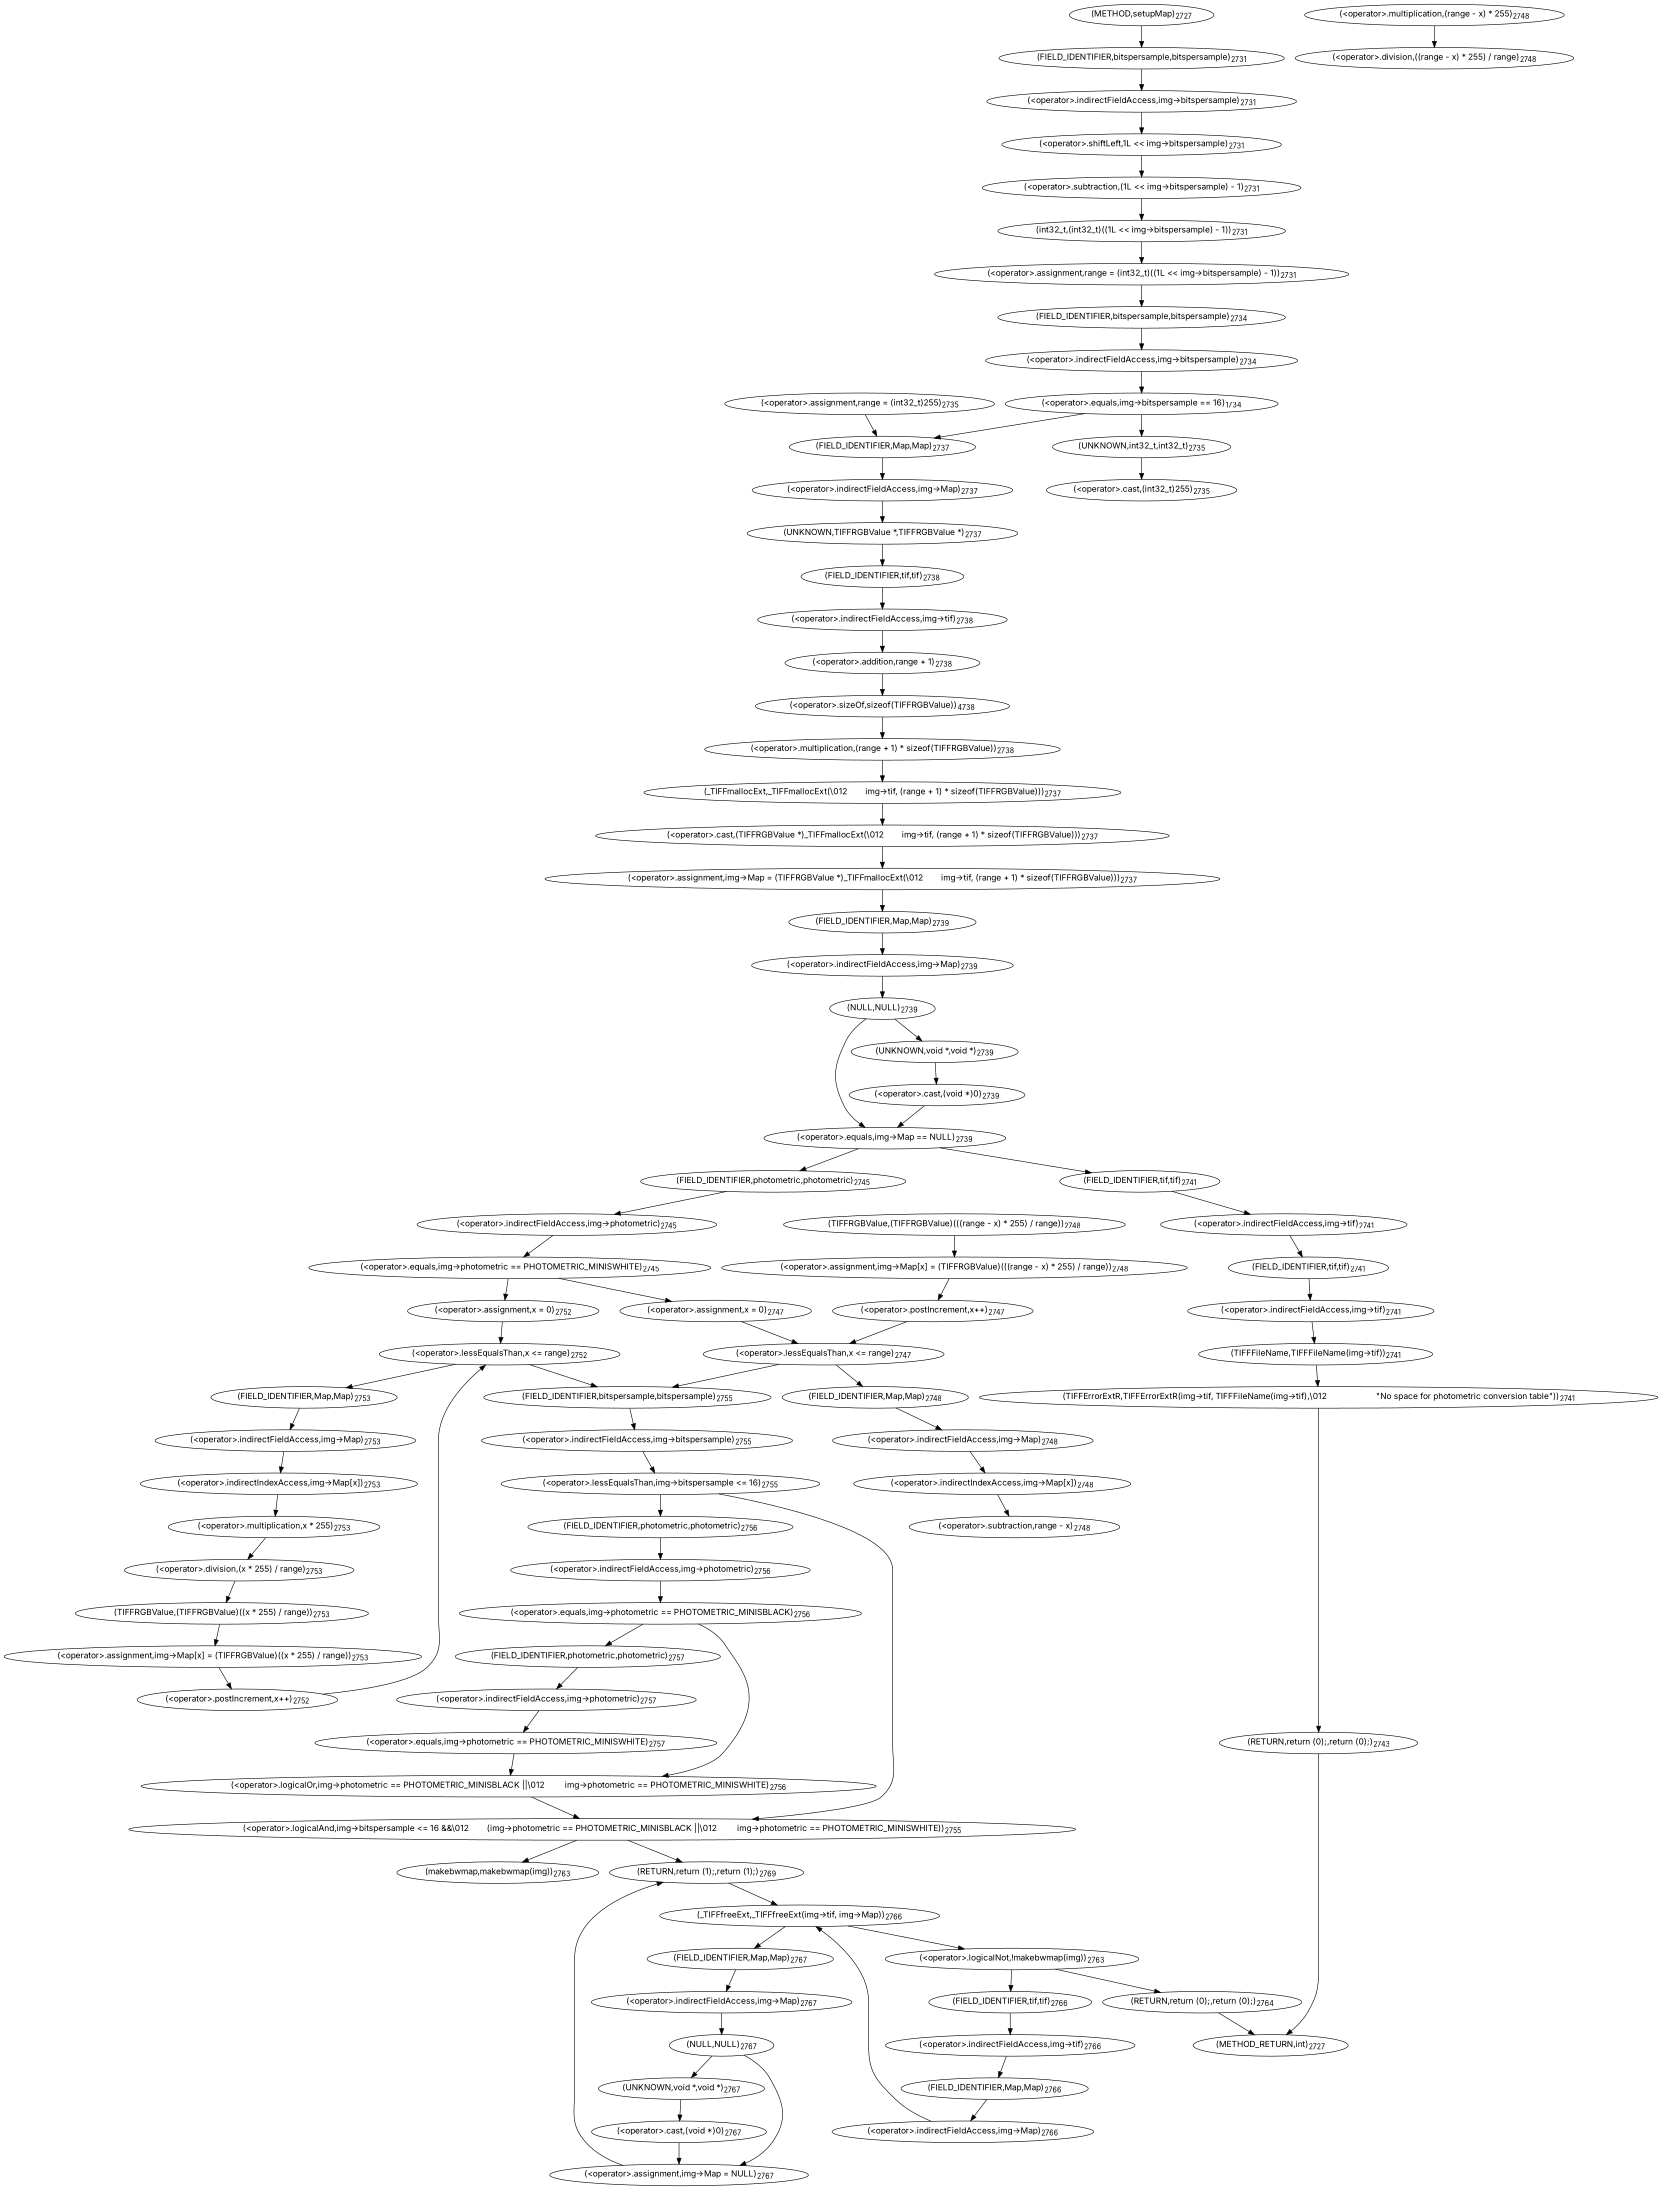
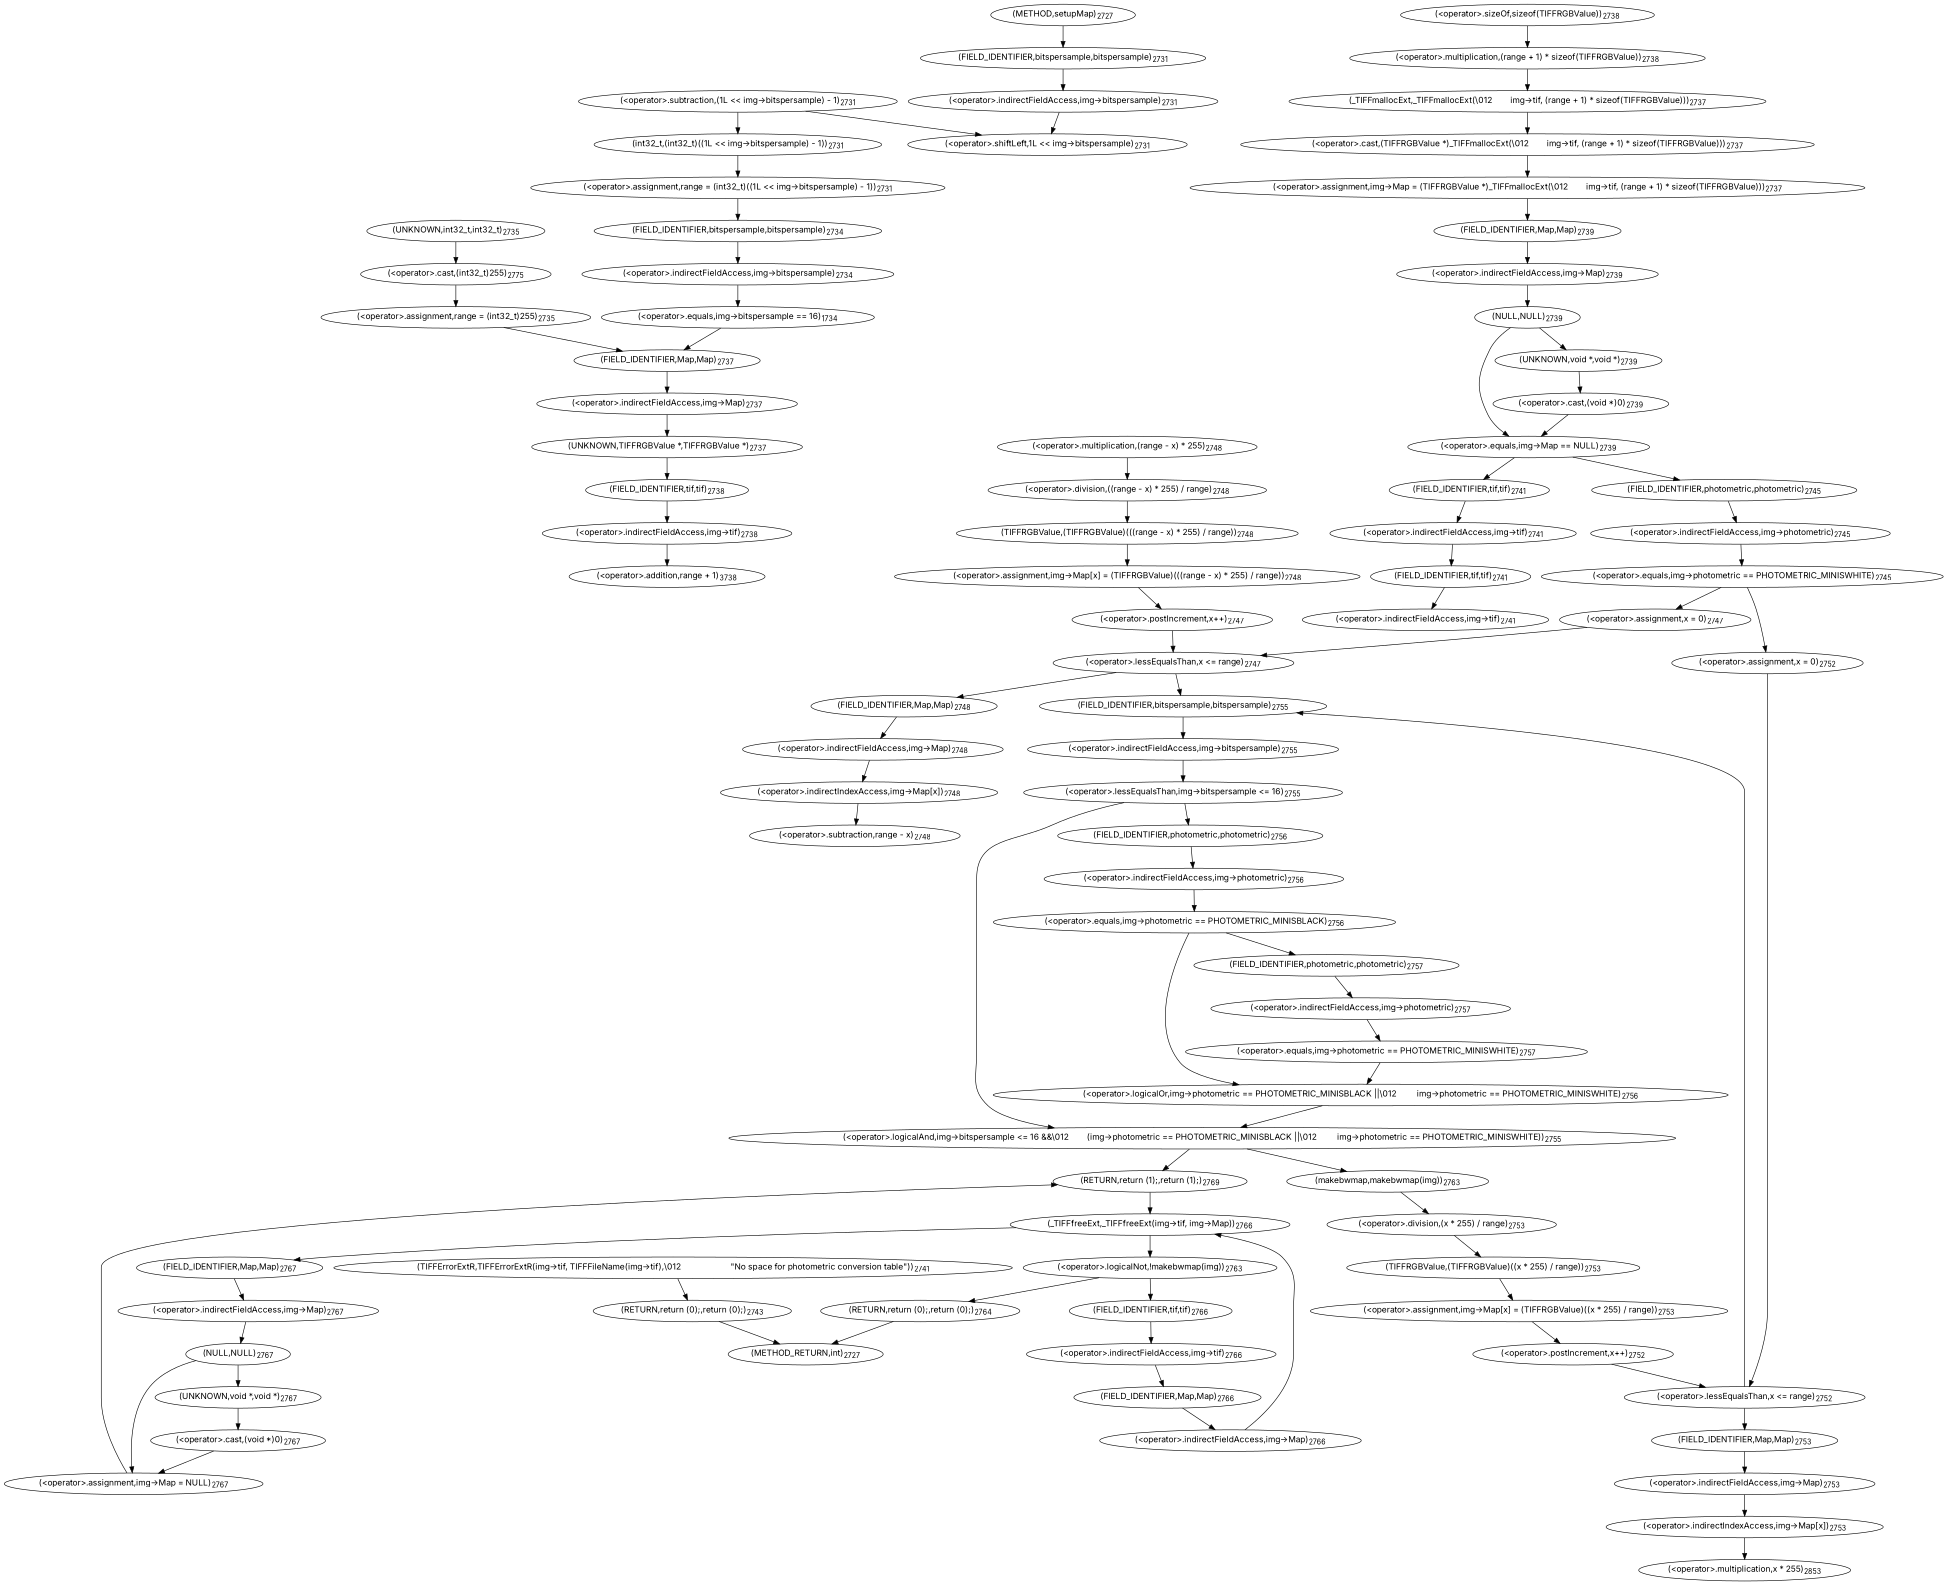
  digraph {
    fontname=Inter
    node [fontname=Inter]
    edge [fontname=Inter]
    n1 [label=<(&lt;operator&gt;.assignment,range = (int32_t)((1L &lt;&lt; img-&gt;bitspersample) - 1))<SUB>2731</SUB>>]
    n2 [label=<(FIELD_IDENTIFIER,bitspersample,bitspersample)<SUB>2734</SUB>>]
    n3 [label=<(&lt;operator&gt;.indirectFieldAccess,img-&gt;bitspersample)<SUB>2734</SUB>>]
    n4 [label=<(&lt;operator&gt;.assignment,img-&gt;Map = (TIFFRGBValue *)_TIFFmallocExt(\012        img-&gt;tif, (range + 1) * sizeof(TIFFRGBValue)))<SUB>2737</SUB>>]
    n5 [label=<(FIELD_IDENTIFIER,Map,Map)<SUB>2739</SUB>>]
    n6 [label=<(&lt;operator&gt;.indirectFieldAccess,img-&gt;Map)<SUB>2739</SUB>>]
    n7 [label=<(RETURN,return (1);,return (1);)<SUB>2769</SUB>>]
    n8 [label=<(_TIFFfreeExt,_TIFFfreeExt(img-&gt;tif, img-&gt;Map))<SUB>2766</SUB>>]
    n9 [label=<(METHOD_RETURN,int)<SUB>2727</SUB>>]
    n10 [label=<(int32_t,(int32_t)((1L &lt;&lt; img-&gt;bitspersample) - 1))<SUB>2731</SUB>>]
    n11 [label=<(&lt;operator&gt;.equals,img-&gt;bitspersample == 16)<SUB>1734</SUB>>]
    n12 [label=<(FIELD_IDENTIFIER,Map,Map)<SUB>2737</SUB>>]
    n13 [label=<(UNKNOWN,int32_t,int32_t)<SUB>2735</SUB>>]
    n14 [label=<(&lt;operator&gt;.indirectFieldAccess,img-&gt;Map)<SUB>2737</SUB>>]
-   n15 [label=<(&lt;operator&gt;.cast,(int32_t)255)<SUB>2735</SUB>>]
+   n15 [label=<(&lt;operator&gt;.cast,(int32_t)255)<SUB>2775</SUB>>]
    n16 [label=<(UNKNOWN,TIFFRGBValue *,TIFFRGBValue *)<SUB>2737</SUB>>]
    n17 [label=<(FIELD_IDENTIFIER,tif,tif)<SUB>2738</SUB>>]
    n18 [label=<(&lt;operator&gt;.cast,(TIFFRGBValue *)_TIFFmallocExt(\012        img-&gt;tif, (range + 1) * sizeof(TIFFRGBValue)))<SUB>2737</SUB>>]
    n19 [label=<(&lt;operator&gt;.equals,img-&gt;Map == NULL)<SUB>2739</SUB>>]
    n20 [label=<(FIELD_IDENTIFIER,photometric,photometric)<SUB>2745</SUB>>]
    n21 [label=<(FIELD_IDENTIFIER,tif,tif)<SUB>2741</SUB>>]
    n22 [label=<(&lt;operator&gt;.indirectFieldAccess,img-&gt;photometric)<SUB>2745</SUB>>]
    n23 [label=<(&lt;operator&gt;.indirectFieldAccess,img-&gt;tif)<SUB>2741</SUB>>]
    n24 [label=<(&lt;operator&gt;.equals,img-&gt;photometric == PHOTOMETRIC_MINISWHITE)<SUB>2745</SUB>>]
    n25 [label=<(&lt;operator&gt;.assignment,x = 0)<SUB>2747</SUB>>]
    n26 [label=<(&lt;operator&gt;.assignment,x = 0)<SUB>2752</SUB>>]
    n27 [label=<(&lt;operator&gt;.lessEqualsThan,x &lt;= range)<SUB>2747</SUB>>]
    n28 [label=<(&lt;operator&gt;.lessEqualsThan,x &lt;= range)<SUB>2752</SUB>>]
    n29 [label=<(&lt;operator&gt;.logicalAnd,img-&gt;bitspersample &lt;= 16 &amp;&amp;\012        (img-&gt;photometric == PHOTOMETRIC_MINISBLACK ||\012         img-&gt;photometric == PHOTOMETRIC_MINISWHITE))<SUB>2755</SUB>>]
    n30 [label=<(makebwmap,makebwmap(img))<SUB>2763</SUB>>]
    n31 [label=<(&lt;operator&gt;.subtraction,(1L &lt;&lt; img-&gt;bitspersample) - 1)<SUB>2731</SUB>>]
    n32 [label=<(&lt;operator&gt;.assignment,range = (int32_t)255)<SUB>2735</SUB>>]
    n33 [label=<(&lt;operator&gt;.indirectFieldAccess,img-&gt;tif)<SUB>2738</SUB>>]
    n34 [label=<(_TIFFmallocExt,_TIFFmallocExt(\012        img-&gt;tif, (range + 1) * sizeof(TIFFRGBValue)))<SUB>2737</SUB>>]
    n35 [label=<(NULL,NULL)<SUB>2739</SUB>>]
    n36 [label=<(UNKNOWN,void *,void *)<SUB>2739</SUB>>]
    n37 [label=<(&lt;operator&gt;.cast,(void *)0)<SUB>2739</SUB>>]
    n38 [label=<(TIFFErrorExtR,TIFFErrorExtR(img-&gt;tif, TIFFFileName(img-&gt;tif),\012                      &quot;No space for photometric conversion table&quot;))<SUB>2741</SUB>>]
    n39 [label=<(RETURN,return (0);,return (0);)<SUB>2743</SUB>>]
    n40 [label=<(&lt;operator&gt;.lessEqualsThan,img-&gt;bitspersample &lt;= 16)<SUB>2755</SUB>>]
    n41 [label=<(FIELD_IDENTIFIER,photometric,photometric)<SUB>2756</SUB>>]
    n42 [label=<(&lt;operator&gt;.indirectFieldAccess,img-&gt;photometric)<SUB>2756</SUB>>]
    n43 [label=<(&lt;operator&gt;.logicalOr,img-&gt;photometric == PHOTOMETRIC_MINISBLACK ||\012         img-&gt;photometric == PHOTOMETRIC_MINISWHITE)<SUB>2756</SUB>>]
    n44 [label=<(FIELD_IDENTIFIER,Map,Map)<SUB>2767</SUB>>]
    n45 [label=<(&lt;operator&gt;.logicalNot,!makebwmap(img))<SUB>2763</SUB>>]
    n46 [label=<(&lt;operator&gt;.indirectFieldAccess,img-&gt;Map)<SUB>2767</SUB>>]
    n47 [label=<(&lt;operator&gt;.assignment,img-&gt;Map = NULL)<SUB>2767</SUB>>]
    n48 [label=<(&lt;operator&gt;.shiftLeft,1L &lt;&lt; img-&gt;bitspersample)<SUB>2731</SUB>>]
-   n49 [label=<(&lt;operator&gt;.addition,range + 1)<SUB>2738</SUB>>]
-   n50 [label=<(&lt;operator&gt;.sizeOf,sizeof(TIFFRGBValue))<SUB>4738</SUB>>]
+   n49 [label=<(&lt;operator&gt;.addition,range + 1)<SUB>3738</SUB>>]
+   n50 [label=<(&lt;operator&gt;.sizeOf,sizeof(TIFFRGBValue))<SUB>2738</SUB>>]
    n51 [label=<(&lt;operator&gt;.multiplication,(range + 1) * sizeof(TIFFRGBValue))<SUB>2738</SUB>>]
    n52 [label=<(FIELD_IDENTIFIER,tif,tif)<SUB>2741</SUB>>]
    n53 [label=<(&lt;operator&gt;.indirectFieldAccess,img-&gt;tif)<SUB>2741</SUB>>]
-   n54 [label=<(TIFFFileName,TIFFFileName(img-&gt;tif))<SUB>2741</SUB>>]
    n55 [label=<(FIELD_IDENTIFIER,bitspersample,bitspersample)<SUB>2755</SUB>>]
    n56 [label=<(FIELD_IDENTIFIER,Map,Map)<SUB>2748</SUB>>]
    n57 [label=<(&lt;operator&gt;.indirectFieldAccess,img-&gt;bitspersample)<SUB>2755</SUB>>]
    n58 [label=<(&lt;operator&gt;.indirectFieldAccess,img-&gt;Map)<SUB>2748</SUB>>]
    n59 [label=<(&lt;operator&gt;.postIncrement,x++)<SUB>2747</SUB>>]
    n60 [label=<(&lt;operator&gt;.assignment,img-&gt;Map[x] = (TIFFRGBValue)(((range - x) * 255) / range))<SUB>2748</SUB>>]
    n61 [label=<(&lt;operator&gt;.equals,img-&gt;photometric == PHOTOMETRIC_MINISBLACK)<SUB>2756</SUB>>]
    n62 [label=<(FIELD_IDENTIFIER,photometric,photometric)<SUB>2757</SUB>>]
    n63 [label=<(&lt;operator&gt;.indirectFieldAccess,img-&gt;photometric)<SUB>2757</SUB>>]
    n64 [label=<(&lt;operator&gt;.equals,img-&gt;photometric == PHOTOMETRIC_MINISWHITE)<SUB>2757</SUB>>]
    n65 [label=<(RETURN,return (0);,return (0);)<SUB>2764</SUB>>]
    n66 [label=<(FIELD_IDENTIFIER,tif,tif)<SUB>2766</SUB>>]
    n67 [label=<(&lt;operator&gt;.indirectFieldAccess,img-&gt;tif)<SUB>2766</SUB>>]
    n68 [label=<(FIELD_IDENTIFIER,Map,Map)<SUB>2766</SUB>>]
    n69 [label=<(&lt;operator&gt;.indirectFieldAccess,img-&gt;Map)<SUB>2766</SUB>>]
    n70 [label=<(NULL,NULL)<SUB>2767</SUB>>]
    n71 [label=<(UNKNOWN,void *,void *)<SUB>2767</SUB>>]
    n72 [label=<(&lt;operator&gt;.cast,(void *)0)<SUB>2767</SUB>>]
    n73 [label=<(&lt;operator&gt;.indirectFieldAccess,img-&gt;bitspersample)<SUB>2731</SUB>>]
    n74 [label=<(&lt;operator&gt;.indirectIndexAccess,img-&gt;Map[x])<SUB>2748</SUB>>]
    n75 [label=<(&lt;operator&gt;.subtraction,range - x)<SUB>2748</SUB>>]
    n76 [label=<(TIFFRGBValue,(TIFFRGBValue)(((range - x) * 255) / range))<SUB>2748</SUB>>]
    n77 [label=<(FIELD_IDENTIFIER,Map,Map)<SUB>2753</SUB>>]
    n78 [label=<(&lt;operator&gt;.indirectFieldAccess,img-&gt;Map)<SUB>2753</SUB>>]
    n79 [label=<(&lt;operator&gt;.postIncrement,x++)<SUB>2752</SUB>>]
    n80 [label=<(&lt;operator&gt;.assignment,img-&gt;Map[x] = (TIFFRGBValue)((x * 255) / range))<SUB>2753</SUB>>]
    n81 [label=<(FIELD_IDENTIFIER,bitspersample,bitspersample)<SUB>2731</SUB>>]
    n82 [label=<(&lt;operator&gt;.division,((range - x) * 255) / range)<SUB>2748</SUB>>]
    n83 [label=<(&lt;operator&gt;.indirectIndexAccess,img-&gt;Map[x])<SUB>2753</SUB>>]
-   n84 [label=<(&lt;operator&gt;.multiplication,x * 255)<SUB>2753</SUB>>]
+   n84 [label=<(&lt;operator&gt;.multiplication,x * 255)<SUB>2853</SUB>>]
    n85 [label=<(&lt;operator&gt;.division,(x * 255) / range)<SUB>2753</SUB>>]
    n86 [label=<(TIFFRGBValue,(TIFFRGBValue)((x * 255) / range))<SUB>2753</SUB>>]
    n87 [label=<(&lt;operator&gt;.multiplication,(range - x) * 255)<SUB>2748</SUB>>]
    n88 [label=<(METHOD,setupMap)<SUB>2727</SUB>>]
    n1 -> n2
    n2 -> n3
    n3 -> n11
    n4 -> n5
    n5 -> n6
    n6 -> n35
    n7 -> n8
    n8 -> n44
    n8 -> n45
    n10 -> n1
    n11 -> n12
-   n11 -> n13
    n12 -> n14
    n13 -> n15
    n14 -> n16
+   n15 -> n32
    n16 -> n17
    n17 -> n33
    n18 -> n4
    n19 -> n20
    n19 -> n21
    n20 -> n22
    n21 -> n23
    n22 -> n24
    n23 -> n52
    n24 -> n25
    n24 -> n26
    n25 -> n27
    n26 -> n28
    n27 -> n55
    n27 -> n56
    n28 -> n55
    n28 -> n77
    n29 -> n7
    n29 -> n30
    n31 -> n10
    n32 -> n12
    n33 -> n49
    n34 -> n18
    n35 -> n19
    n35 -> n36
    n36 -> n37
    n37 -> n19
    n38 -> n39
    n39 -> n9
    n40 -> n29
    n40 -> n41
    n41 -> n42
    n42 -> n61
    n43 -> n29
    n44 -> n46
    n45 -> n65
    n45 -> n66
    n46 -> n70
    n47 -> n7
-   n48 -> n31
-   n49 -> n50
+   n31 -> n48
    n50 -> n51
    n51 -> n34
    n52 -> n53
-   n53 -> n54
-   n54 -> n38
    n55 -> n57
    n56 -> n58
    n57 -> n40
    n58 -> n74
    n59 -> n27
    n60 -> n59
    n61 -> n43
    n61 -> n62
    n62 -> n63
    n63 -> n64
    n64 -> n43
    n65 -> n9
    n66 -> n67
    n67 -> n68
    n68 -> n69
    n69 -> n8
    n70 -> n47
    n70 -> n71
    n71 -> n72
    n72 -> n47
    n73 -> n48
    n74 -> n75
    n76 -> n60
    n77 -> n78
    n78 -> n83
    n79 -> n28
    n80 -> n79
    n81 -> n73
+   n82 -> n76
    n83 -> n84
-   n84 -> n85
+   n30 -> n85
    n85 -> n86
    n86 -> n80
    n87 -> n82
    n88 -> n81
  }
